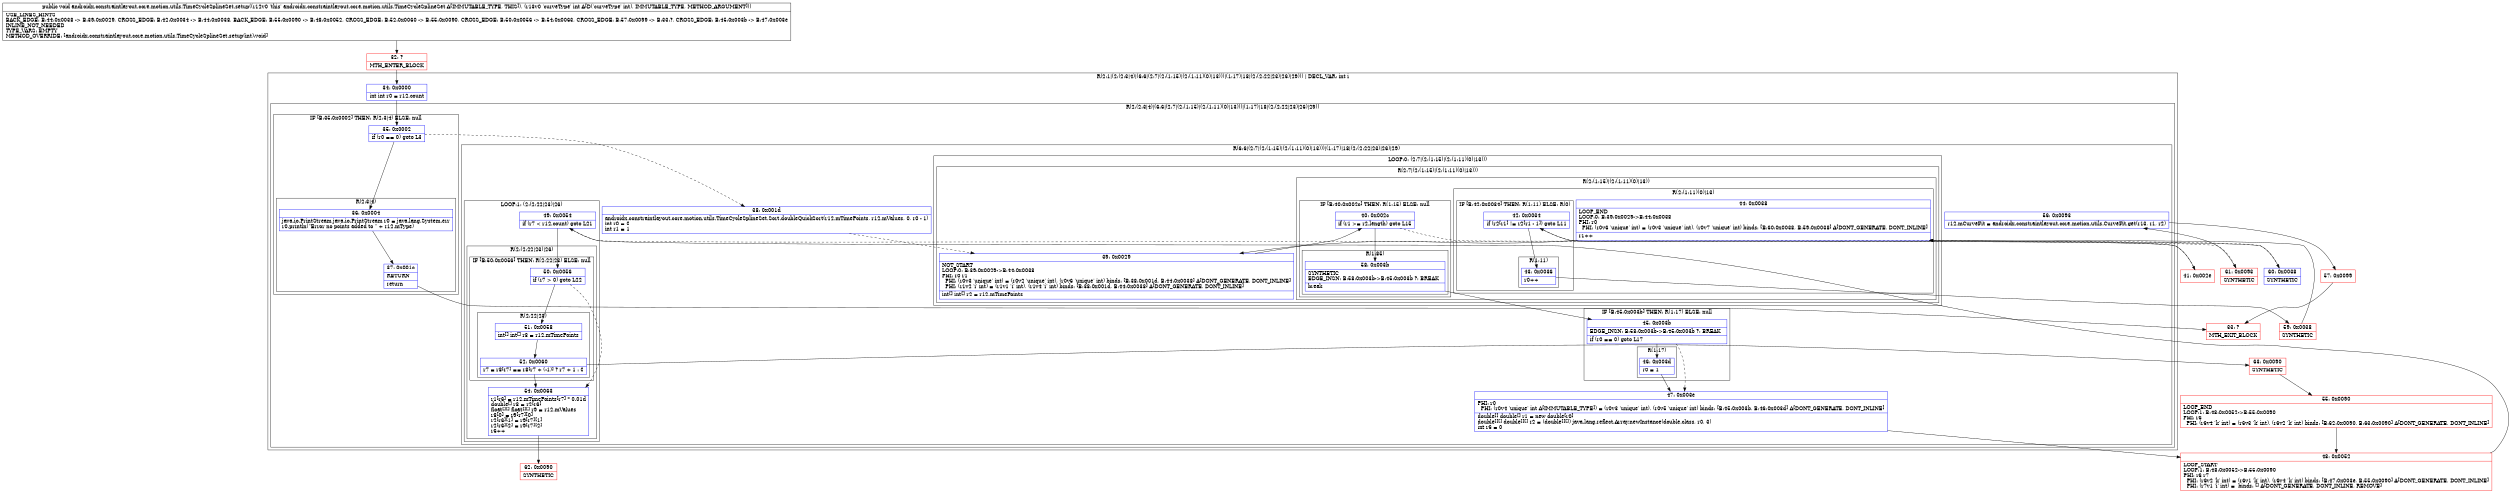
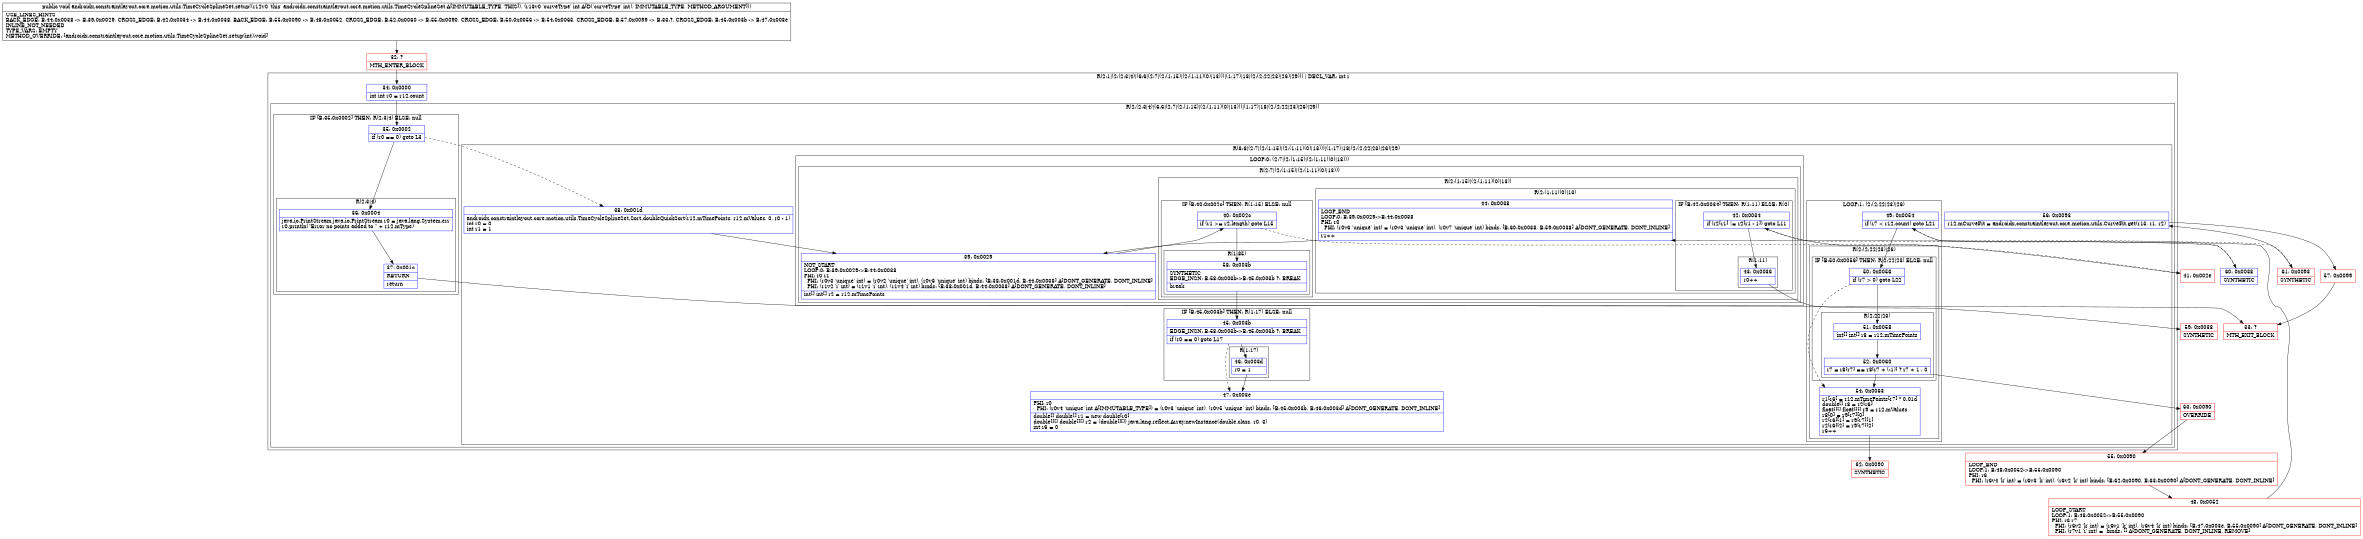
  digraph {
    node [color=blue shape=record]
    n1 [label="{36\:\ 0x0004|java.io.PrintStream java.io.PrintStream r0 = java.lang.System.err\lr0.println(\"Error no points added to \" + r12.mType)\l}"]
    n2 [label="{37\:\ 0x001c|RETURN\l|return\l}"]
    n3 [label="{35\:\ 0x0002|if (r0 == 0) goto L3\l}"]
    n4 [label="{58\:\ 0x003b|SYNTHETIC\lEDGE_INSN: B:58:0x003b\-\>B:45:0x003b ?: BREAK  \l|break\l}"]
    n5 [label="{40\:\ 0x002c|if (r1 \>= r2.length) goto L15\l}"]
    n6 [label="{43\:\ 0x0036|r0++\l}"]
    n7 [label="{42\:\ 0x0034|if (r2[r1] != r2[r1 \- 1]) goto L11\l}"]
    n8 [label="{44\:\ 0x0038|LOOP_END\lLOOP:0: B:39:0x0029\-\>B:44:0x0038\lPHI: r0 \l  PHI: (r0v6 'unique' int) = (r0v3 'unique' int), (r0v7 'unique' int) binds: [B:60:0x0038, B:59:0x0038] A[DONT_GENERATE, DONT_INLINE]\l|r1++\l}"]
    n9 [label="{39\:\ 0x0029|NOT_START\lLOOP:0: B:39:0x0029\-\>B:44:0x0038\lPHI: r0 r1 \l  PHI: (r0v3 'unique' int) = (r0v2 'unique' int), (r0v6 'unique' int) binds: [B:38:0x001d, B:44:0x0038] A[DONT_GENERATE, DONT_INLINE]\l  PHI: (r1v2 'i' int) = (r1v1 'i' int), (r1v4 'i' int) binds: [B:38:0x001d, B:44:0x0038] A[DONT_GENERATE, DONT_INLINE]\l|int[] int[] r2 = r12.mTimePoints\l}"]
    n10 [label="{46\:\ 0x003d|r0 = 1\l}"]
    n11 [label="{45\:\ 0x003b|EDGE_INSN: B:58:0x003b\-\>B:45:0x003b ?: BREAK  \l|if (r0 == 0) goto L17\l}"]
    n12 [label="{51\:\ 0x0058|int[] int[] r8 = r12.mTimePoints\l}"]
    n13 [label="{52\:\ 0x0060|r7 = r8[r7] == r8[r7 + (\-1)] ? r7 + 1 : 0\l}"]
    n14 [label="{50\:\ 0x0056|if (r7 \> 0) goto L22\l}"]
    n15 [label="{54\:\ 0x0063|r1[r6] = r12.mTimePoints[r7] * 0.01d\ldouble[] r8 = r2[r6]\lfloat[][] float[][] r9 = r12.mValues\lr8[0] = r9[r7][0]\lr2[r6][1] = r9[r7][1]\lr2[r6][2] = r9[r7][2]\lr6++\l}"]
    n16 [label="{49\:\ 0x0054|if (r7 \< r12.count) goto L21\l}"]
    n17 [label="{38\:\ 0x001d|androidx.constraintlayout.core.motion.utils.TimeCycleSplineSet.Sort.doubleQuickSort(r12.mTimePoints, r12.mValues, 0, r0 \- 1)\lint r0 = 0\lint r1 = 1\l}"]
    n18 [label="{47\:\ 0x003e|PHI: r0 \l  PHI: (r0v4 'unique' int A[IMMUTABLE_TYPE]) = (r0v3 'unique' int), (r0v5 'unique' int) binds: [B:45:0x003b, B:46:0x003d] A[DONT_GENERATE, DONT_INLINE]\l|double[] double[] r1 = new double[r0]\ldouble[][] double[][] r2 = (double[][]) java.lang.reflect.Array.newInstance(double.class, r0, 3)\lint r6 = 0\l}"]
    n19 [label="{56\:\ 0x0093|r12.mCurveFit = androidx.constraintlayout.core.motion.utils.CurveFit.get(r13, r1, r2)\l}"]
    n20 [label="{34\:\ 0x0000|int int r0 = r12.count\l}"]
    n21 [color=red label="{33\:\ ?|MTH_EXIT_BLOCK\l}"]
    n22 [color=red label="{41\:\ 0x002e}"]
    n23 [color=red label="{59\:\ 0x0038|SYNTHETIC\l}"]
    n24 [label="{60\:\ 0x0038|SYNTHETIC\l}"]
-   n25 [color=red label="{63\:\ 0x0090|SYNTHETIC\l}"]
+   n25 [color=red label="{63\:\ 0x0090|OVERRIDE\l}"]
    n26 [color=red label="{62\:\ 0x0090|SYNTHETIC\l}"]
    n27 [color=red label="{61\:\ 0x0093|SYNTHETIC\l}"]
    n28 [color=red label="{48\:\ 0x0052|LOOP_START\lLOOP:1: B:48:0x0052\-\>B:55:0x0090\lPHI: r6 r7 \l  PHI: (r6v2 'k' int) = (r6v1 'k' int), (r6v4 'k' int) binds: [B:47:0x003e, B:55:0x0090] A[DONT_GENERATE, DONT_INLINE]\l  PHI: (r7v1 'i' int) =  binds: [] A[DONT_GENERATE, DONT_INLINE, REMOVE]\l}"]
    n29 [color=red label="{57\:\ 0x0099}"]
    n30 [color=red label="{55\:\ 0x0090|LOOP_END\lLOOP:1: B:48:0x0052\-\>B:55:0x0090\lPHI: r6 \l  PHI: (r6v4 'k' int) = (r6v3 'k' int), (r6v2 'k' int) binds: [B:62:0x0090, B:63:0x0090] A[DONT_GENERATE, DONT_INLINE]\l}"]
    n31 [color=red label="{32\:\ ?|MTH_ENTER_BLOCK\l}"]
    n32 [label="{public void androidx.constraintlayout.core.motion.utils.TimeCycleSplineSet.setup((r12v0 'this' androidx.constraintlayout.core.motion.utils.TimeCycleSplineSet A[IMMUTABLE_TYPE, THIS]), (r13v0 'curveType' int A[D('curveType' int), IMMUTABLE_TYPE, METHOD_ARGUMENT]))  | USE_LINES_HINTS\lBACK_EDGE: B:44:0x0038 \-\> B:39:0x0029, CROSS_EDGE: B:42:0x0034 \-\> B:44:0x0038, BACK_EDGE: B:55:0x0090 \-\> B:48:0x0052, CROSS_EDGE: B:52:0x0060 \-\> B:55:0x0090, CROSS_EDGE: B:50:0x0056 \-\> B:54:0x0063, CROSS_EDGE: B:57:0x0099 \-\> B:33:?, CROSS_EDGE: B:45:0x003b \-\> B:47:0x003e\lINLINE_NOT_NEEDED\lTYPE_VARS: EMPTY\lMETHOD_OVERRIDE: [androidx.constraintlayout.core.motion.utils.TimeCycleSplineSet.setup(int):void]\l}" color=""]
    subgraph cluster_1 {
      label="R(2:1|(2:(2:3|4)|(6:6|(2:7|(2:(1:15)|(2:(1:11)(0)|13)))|(1:17)|18|(2:(2:22|23)|26)|29))) | DECL_VAR: int i\l"
      n20
      subgraph cluster_2 {
        label="R(2:(2:3|4)|(6:6|(2:7|(2:(1:15)|(2:(1:11)(0)|13)))|(1:17)|18|(2:(2:22|23)|26)|29))"
        subgraph cluster_3 {
          label="IF [B:35:0x0002] THEN: R(2:3|4) ELSE: null"
          n3
          subgraph cluster_4 {
            label="R(2:3|4)"
            n1
            n2
          }
        }
        subgraph cluster_5 {
          label="R(6:6|(2:7|(2:(1:15)|(2:(1:11)(0)|13)))|(1:17)|18|(2:(2:22|23)|26)|29)"
          n17
          n18
          n19
          subgraph cluster_6 {
            label="LOOP:0: (2:7|(2:(1:15)|(2:(1:11)(0)|13)))"
            subgraph cluster_7 {
              label="R(2:7|(2:(1:15)|(2:(1:11)(0)|13)))"
              n9
              subgraph cluster_8 {
                label="R(2:(1:15)|(2:(1:11)(0)|13))"
                subgraph cluster_9 {
                  label="IF [B:40:0x002c] THEN: R(1:15) ELSE: null"
                  n5
                  subgraph cluster_10 {
                    label="R(1:85)"
                    n4
                  }
                }
                subgraph cluster_11 {
                  label="R(2:(1:11)(0)|13)"
                  n8
                  subgraph cluster_12 {
                    label="IF [B:42:0x0034] THEN: R(1:11) ELSE: R(0)"
                    n7
                    subgraph cluster_13 {
                      label="R(1:11)"
                      n6
                    }
                    subgraph cluster_14 {
                      label="R(0)"
                    }
                  }
                }
              }
            }
          }
          subgraph cluster_15 {
            label="IF [B:45:0x003b] THEN: R(1:17) ELSE: null"
            n11
            subgraph cluster_16 {
              label="R(1:17)"
              n10
            }
          }
          subgraph cluster_17 {
            label="LOOP:1: (2:(2:22|23)|26)"
            n16
            subgraph cluster_18 {
              label="R(2:(2:22|23)|26)"
              n15
              subgraph cluster_19 {
                label="IF [B:50:0x0056] THEN: R(2:22|23) ELSE: null"
                n14
                subgraph cluster_20 {
                  label="R(2:22|23)"
                  n12
                  n13
                }
              }
            }
          }
        }
      }
    }
    n1 -> n2
    n2 -> n21
    n3 -> n1
    n3 -> n17 [style=dashed]
    n4 -> n11
    n5 -> n4
    n5 -> n22 [style=dashed]
    n6 -> n23
    n7 -> n6
    n7 -> n24 [style=dashed]
    n8 -> n9
    n9 -> n5
    n10 -> n18
    n11 -> n10
    n11 -> n18 [style=dashed]
    n12 -> n13
    n13 -> n15
    n13 -> n25
    n14 -> n12
    n14 -> n15 [style=dashed]
    n15 -> n26
    n16 -> n14
    n16 -> n27 [style=dashed]
-   n17 -> n9 [style=dashed]
-   n18 -> n28
+   n17 -> n9
    n19 -> n29
    n20 -> n3
    n22 -> n7
-   n23 -> n8
    n24 -> n8
    n25 -> n30
    n27 -> n19
    n28 -> n16
    n29 -> n21
    n30 -> n28
    n31 -> n20
    n32 -> n31
  }
